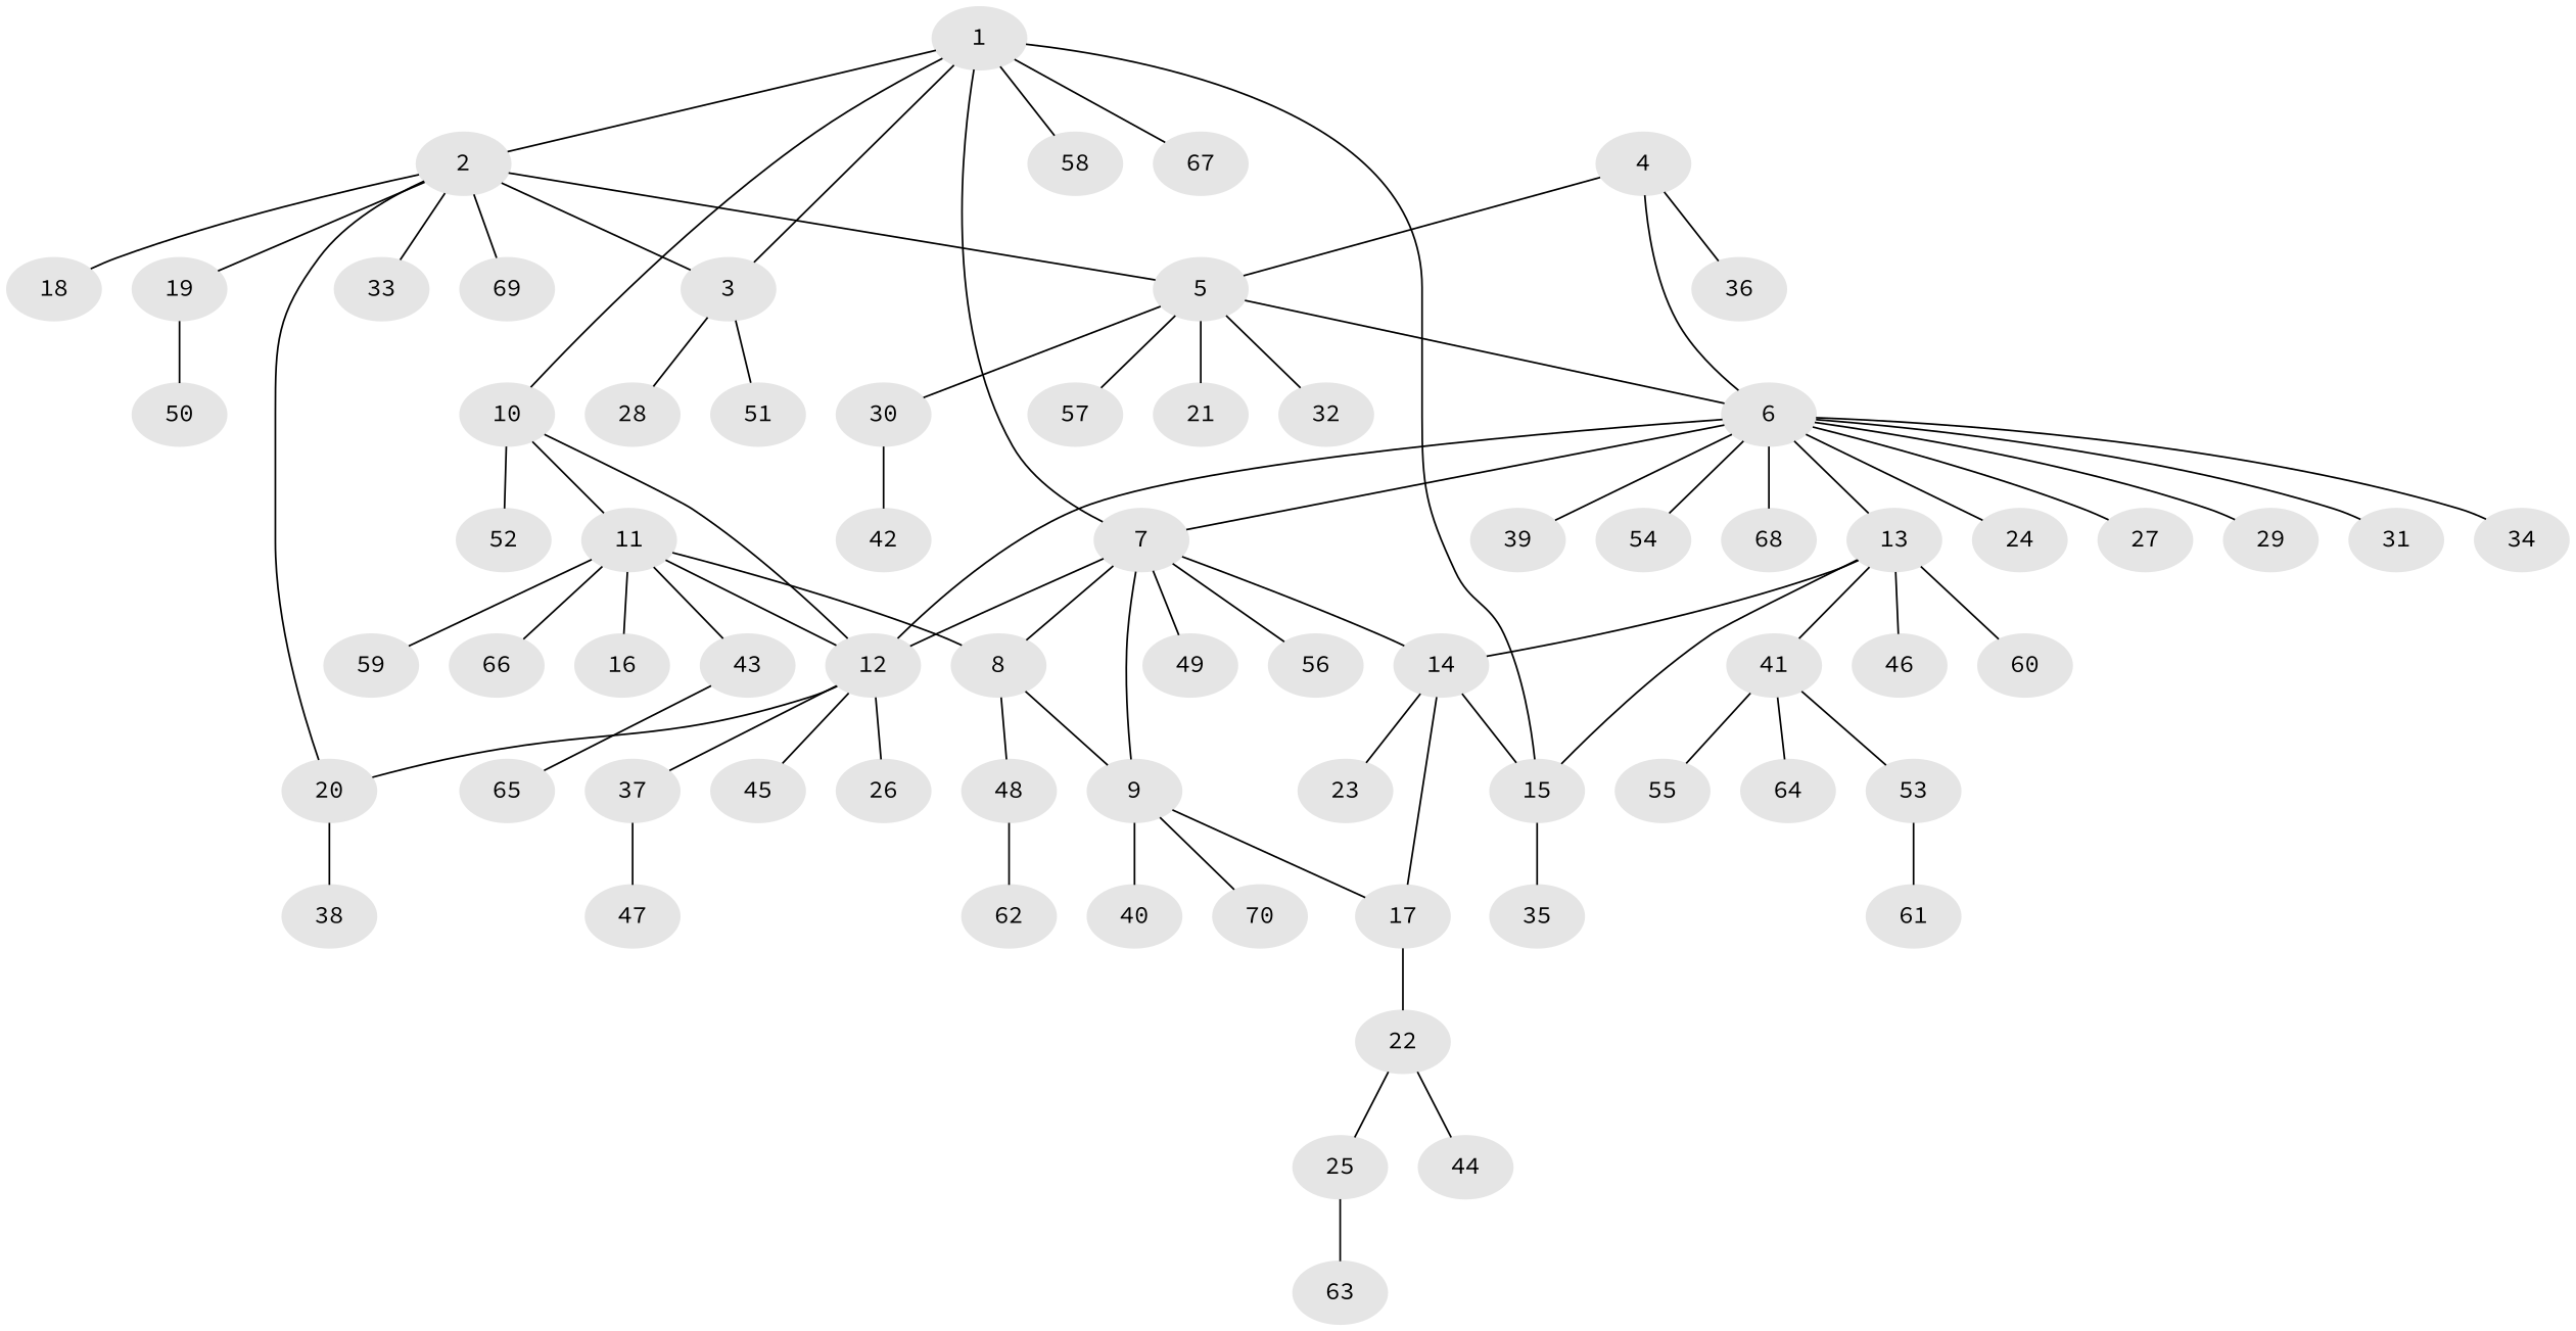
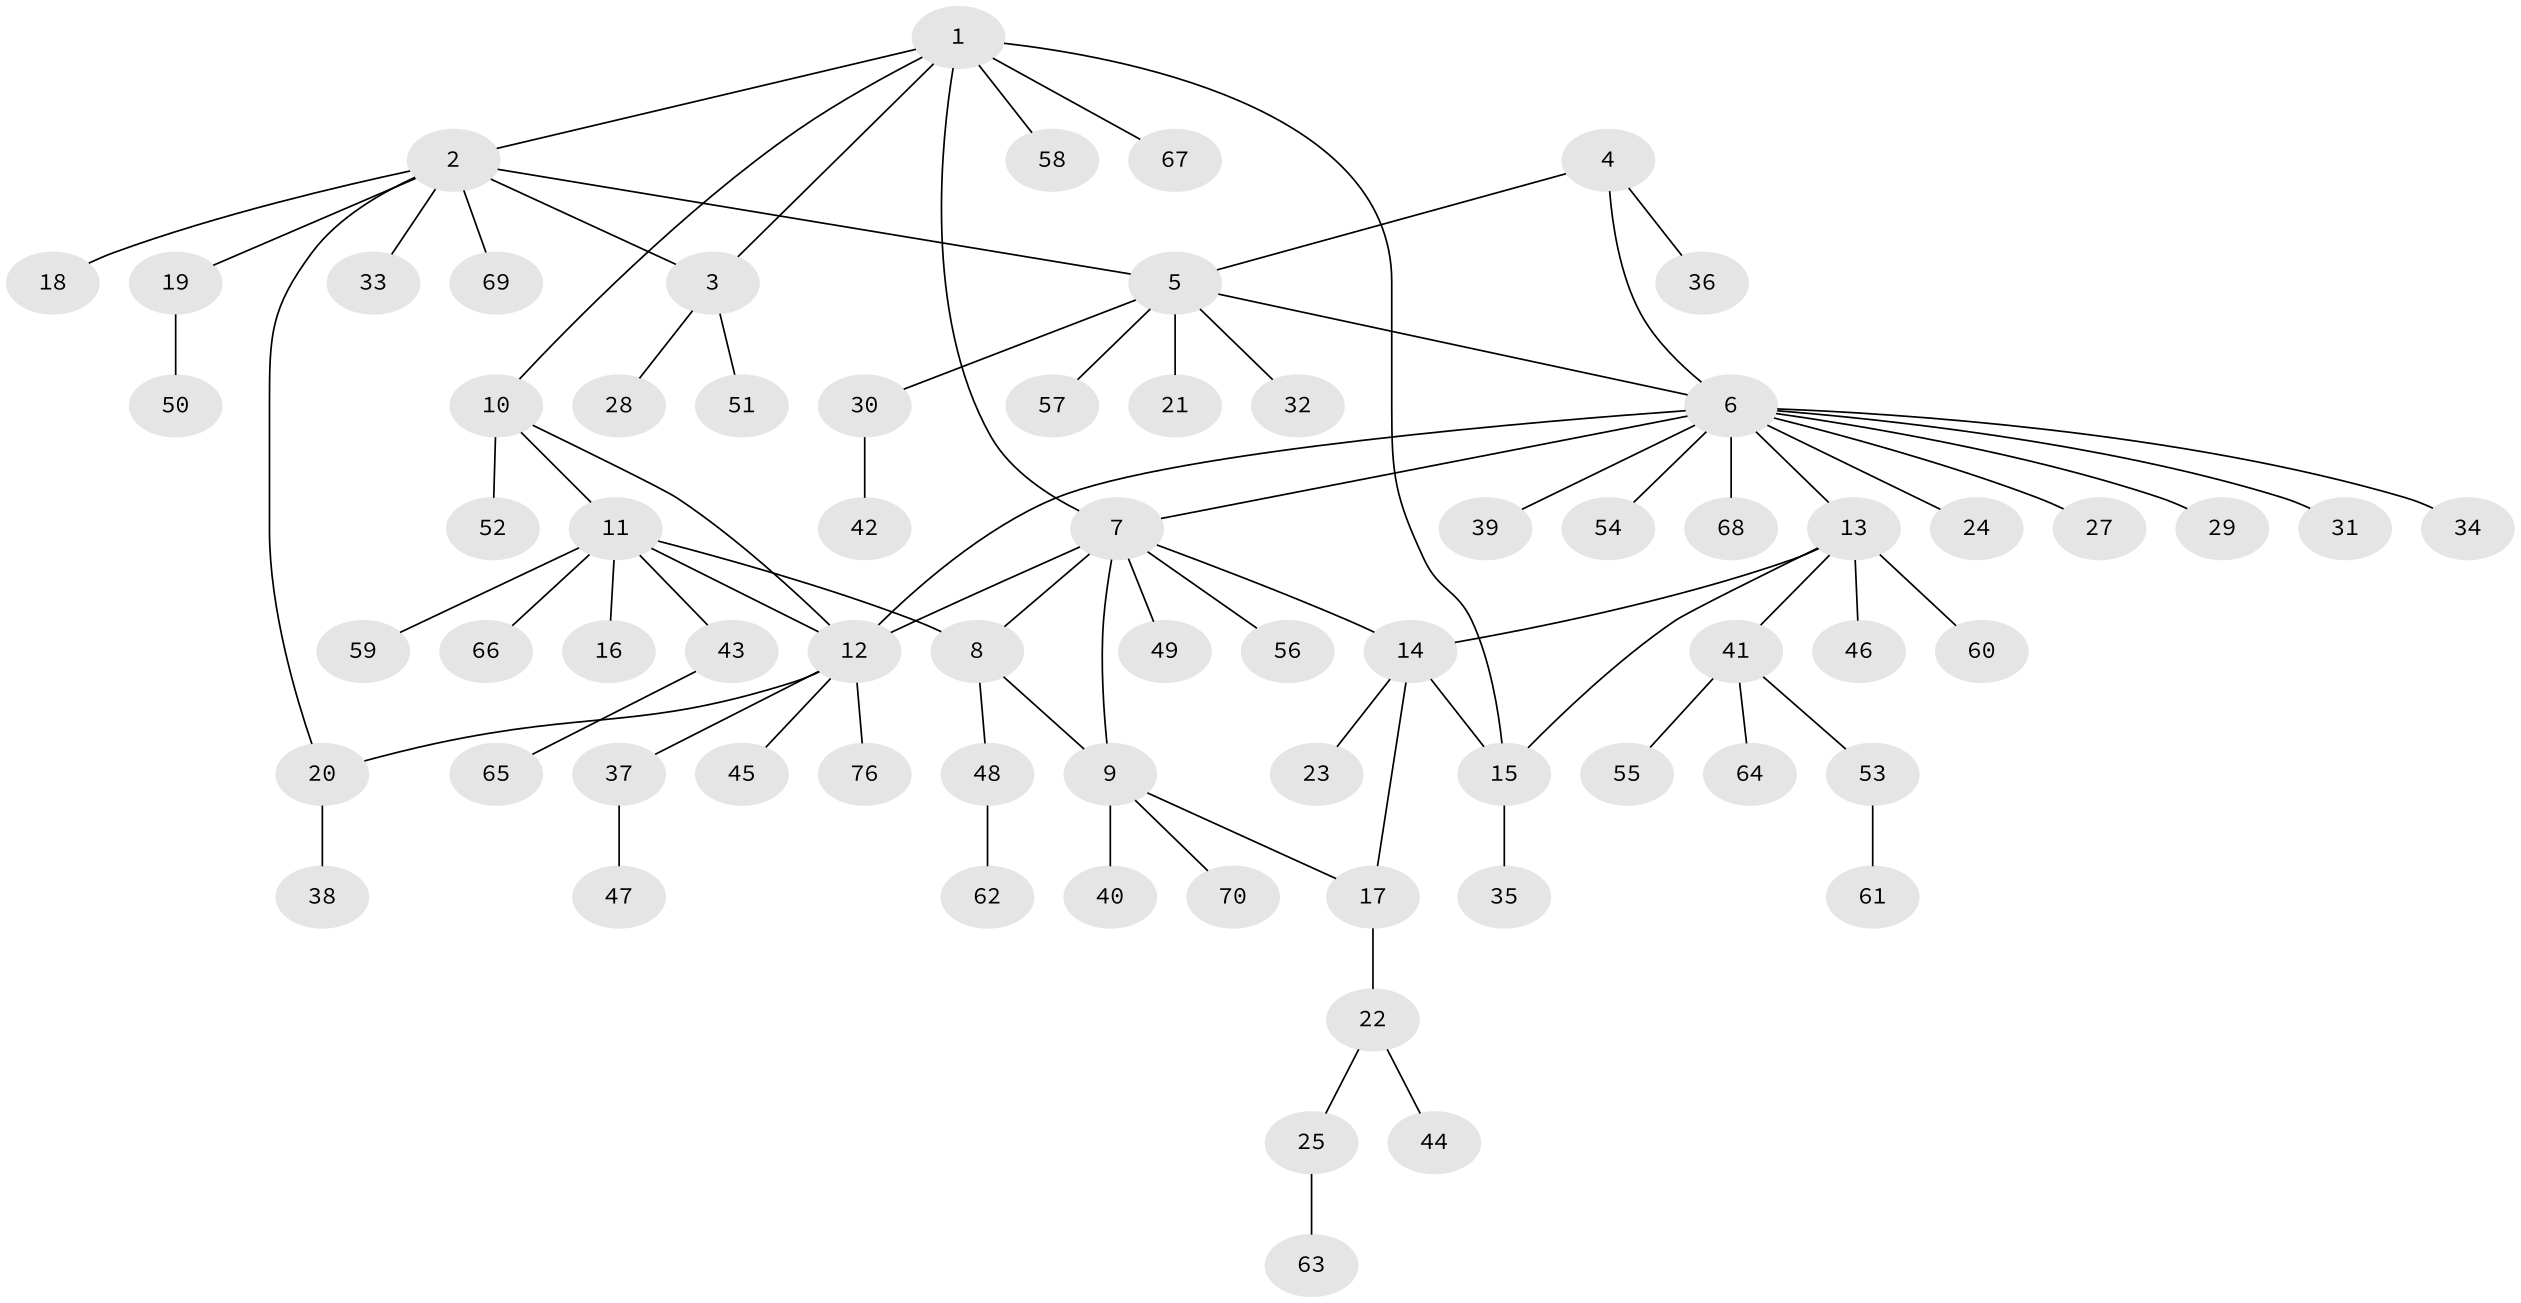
  graph {
    fontname="Source Code Pro"
    node [color=gray90 fontname="Source Code Pro" style=filled]
    edge [fontname="Source Code Pro"]
    1
    2
    3
    7
    10
    15
    58
    67
    5
    18
    19
    20
    33
    69
    28
    51
    12
    8
    9
    14
    49
    56
    11
    52
    35
    6
    21
    30
    32
    57
    50
    38
    4
    36
    13
    24
    27
    29
    31
    34
    39
    54
    68
    42
-   26
+   26 [label=76]
    37
    45
    41
    46
    60
    48
    17
    40
    70
    23
    62
    22
    16
    43
    59
    66
    65
    47
    53
    55
    64
    25
    44
    63
    61
    1 -- 2
    1 -- 3
    1 -- 7
    1 -- 10
    1 -- 15
    1 -- 58
    1 -- 67
    2 -- 3
    2 -- 5
    2 -- 18
    2 -- 19
    2 -- 20
    2 -- 33
    2 -- 69
    3 -- 28
    3 -- 51
    7 -- 12
    7 -- 8
    7 -- 9
    7 -- 14
    7 -- 49
    7 -- 56
    10 -- 12
    10 -- 11
    10 -- 52
    15 -- 35
    5 -- 6
    5 -- 21
    5 -- 30
    5 -- 32
    5 -- 57
    19 -- 50
    20 -- 38
    12 -- 20
    12 -- 26
    12 -- 37
    12 -- 45
    8 -- 9
    8 -- 48
    9 -- 17
    9 -- 40
    9 -- 70
    14 -- 15
    14 -- 17
    14 -- 23
    11 -- 12
    11 -- 8
    11 -- 16
    11 -- 43
    11 -- 59
    11 -- 66
    6 -- 7
    6 -- 12
    6 -- 13
    6 -- 24
    6 -- 27
    6 -- 29
    6 -- 31
    6 -- 34
    6 -- 39
    6 -- 54
    6 -- 68
    30 -- 42
    4 -- 5
    4 -- 6
    4 -- 36
    13 -- 15
    13 -- 14
    13 -- 41
    13 -- 46
    13 -- 60
    37 -- 47
    41 -- 53
    41 -- 55
    41 -- 64
    48 -- 62
    17 -- 22
    22 -- 25
    22 -- 44
    43 -- 65
    53 -- 61
    25 -- 63
  }
